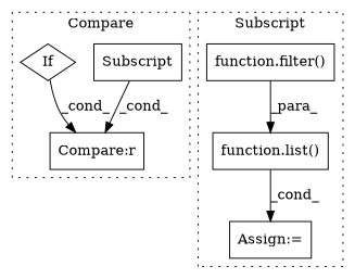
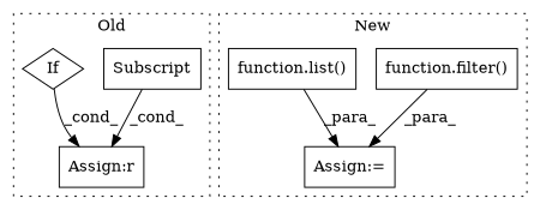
  digraph {
    node [a=75 l=3 shape=box]
    n1 [a=63 l="64,0" label=Subscript s="2006,0"]
-   n2 [a=40 l=77 label="Compare:r" s=2006]
+   n2 [a=40 l=77 label="Assign:r" s=2006]
    n3 [a=96 label=If s=2003 shape=diamond]
    n4 [l="7,1" label="function.filter()" s="1950,2030"]
    n5 [l="5,1" label="function.list()" s="1945,2031"]
    n6 [a=68 label="Assign:=" s=1942]
    subgraph cluster_1 {
-     label=Compare
+     label=Old
      style=dotted
      n1
      n2
      n3
    }
    subgraph cluster_2 {
-     label=Subscript
+     label=New
      style=dotted
      n4
      n5
      n6
    }
    n1 -> n2 [label=_cond_]
    n3 -> n2 [label=_cond_]
-   n4 -> n5 [label=_para_]
-   n5 -> n6 [label=_cond_]
+   n4 -> n6 [label=_para_]
+   n5 -> n6 [label=_para_]
  }
